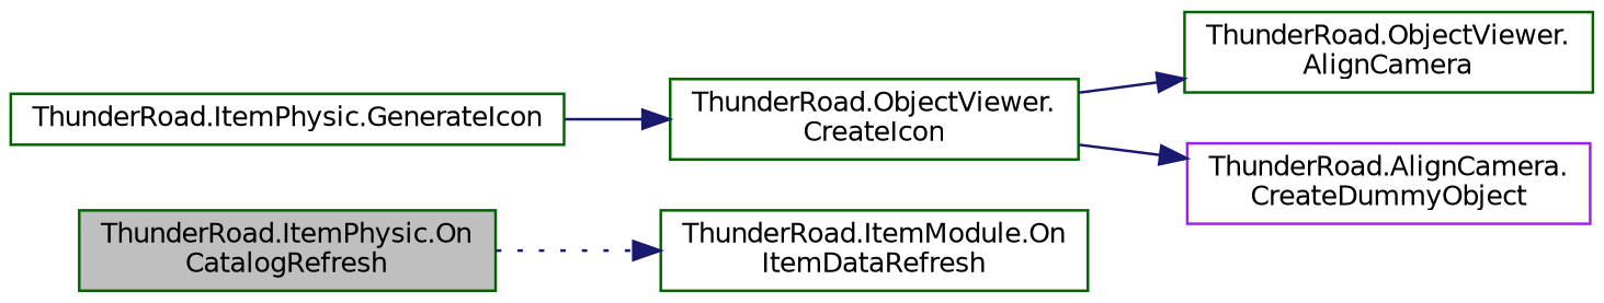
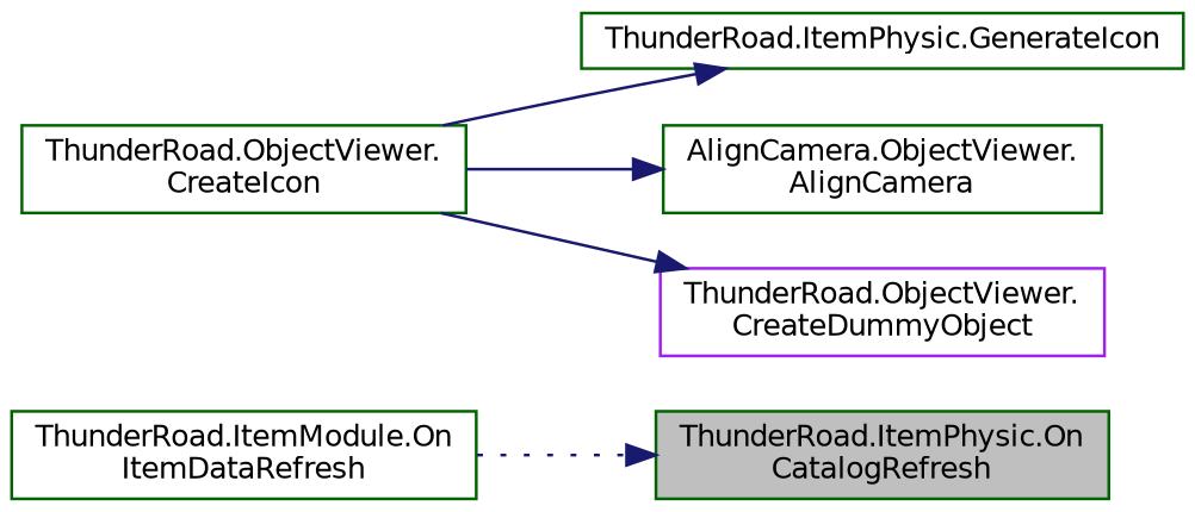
  digraph {
    rankdir=LR
    node [color=darkgreen fillcolor=white fontname=Helvetica fontsize=10 shape=record style=filled]
    edge [color=midnightblue fontname=Helvetica fontsize=10 labelfontname=Helvetica labelfontsize=10 style=solid]
    n1 [fillcolor=grey75 fontcolor=black height=0.2 label="ThunderRoad.ItemPhysic.On\lCatalogRefresh" width=0.4]
    n2 [height=0.2 label="ThunderRoad.ItemModule.On\lItemDataRefresh" width=0.4]
    n3 [height=0.2 label="ThunderRoad.ItemPhysic.GenerateIcon" width=0.4]
    n4 [height=0.2 label="ThunderRoad.ObjectViewer.\lCreateIcon" width=0.4]
-   n5 [height=0.2 label="ThunderRoad.ObjectViewer.\lAlignCamera" width=0.4]
-   n6 [color=purple height=0.2 label="ThunderRoad.AlignCamera.\lCreateDummyObject" width=0.4]
-   n1 -> n2 [style=dotted]
-   n3 -> n4
+   n5 [height=0.2 label="AlignCamera.ObjectViewer.\lAlignCamera" width=0.4]
+   n6 [color=purple height=0.2 label="ThunderRoad.ObjectViewer.\lCreateDummyObject" width=0.4]
+   n2 -> n1 [style=dotted]
+   n4 -> n3
    n4 -> n5
    n4 -> n6
  }
